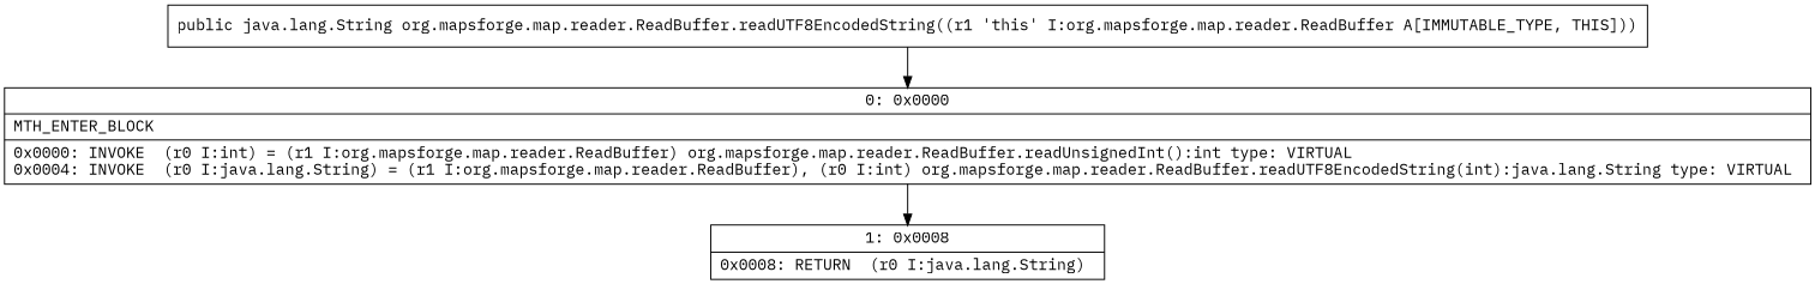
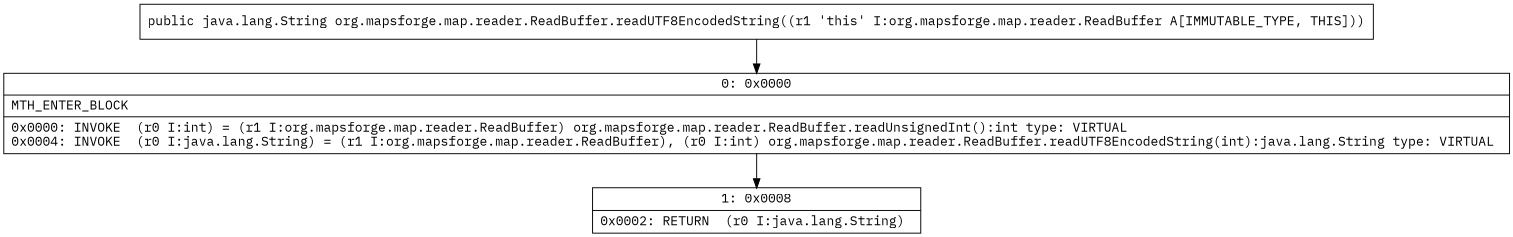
  digraph {
    fontname="IBM Plex Mono"
    node [shape=record fontname="IBM Plex Mono"]
    edge [fontname="IBM Plex Mono"]
    n1 [label="{0\:\ 0x0000|MTH_ENTER_BLOCK\l|0x0000: INVOKE  (r0 I:int) = (r1 I:org.mapsforge.map.reader.ReadBuffer) org.mapsforge.map.reader.ReadBuffer.readUnsignedInt():int type: VIRTUAL \l0x0004: INVOKE  (r0 I:java.lang.String) = (r1 I:org.mapsforge.map.reader.ReadBuffer), (r0 I:int) org.mapsforge.map.reader.ReadBuffer.readUTF8EncodedString(int):java.lang.String type: VIRTUAL \l}"]
-   n2 [label="{1\:\ 0x0008|0x0008: RETURN  (r0 I:java.lang.String) \l}"]
+   n2 [label="{1\:\ 0x0008|0x0002: RETURN  (r0 I:java.lang.String) \l}"]
    n3 [label="{public java.lang.String org.mapsforge.map.reader.ReadBuffer.readUTF8EncodedString((r1 'this' I:org.mapsforge.map.reader.ReadBuffer A[IMMUTABLE_TYPE, THIS])) }"]
    n1 -> n2
    n3 -> n1
  }
